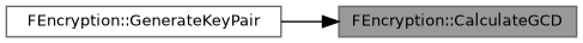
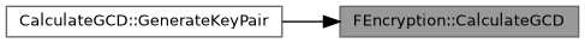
  digraph {
    rankdir=RL
    node [fontname=Helvetica fontsize=10 shape=box style=filled]
    n1 [color=gray40 fillcolor=grey60 fontcolor=black height=0.2 label="FEncryption::CalculateGCD" width=0.4]
-   n2 [color=grey40 fillcolor=white height=0.2 label="FEncryption::GenerateKeyPair" width=0.4]
+   n2 [color=grey40 fillcolor=white height=0.2 label="CalculateGCD::GenerateKeyPair" width=0.4]
    n1 -> n2 [color=black dir=back fontname=Helvetica fontsize=10 labelfontname=Helvetica labelfontsize=10 style=solid]
  }
